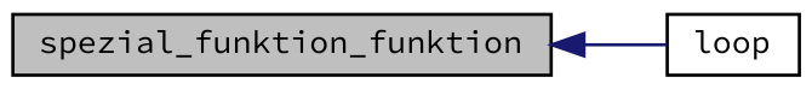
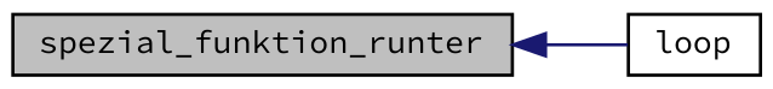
  digraph {
    rankdir=LR
    fontname="Source Code Pro"
    node [color=black fontname="Source Code Pro" fontsize=10 shape=record style=filled]
-   n1 [fillcolor=grey75 fontcolor=black height=0.2 label=spezial_funktion_funktion width=0.4]
+   n1 [fillcolor=grey75 fontcolor=black height=0.2 label=spezial_funktion_runter width=0.4]
    n2 [fillcolor=white height=0.2 label=loop width=0.4]
    n1 -> n2 [color=midnightblue dir=back fontname="Source Code Pro" fontsize=10 labelfontname=Helvetica labelfontsize=10 style=solid]
  }
